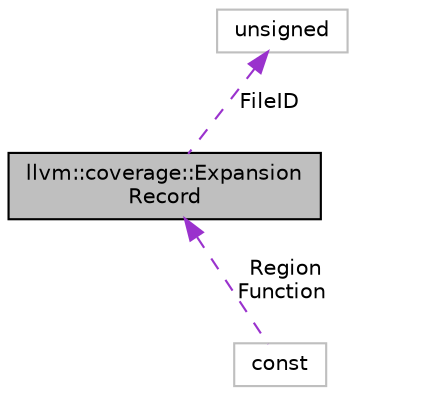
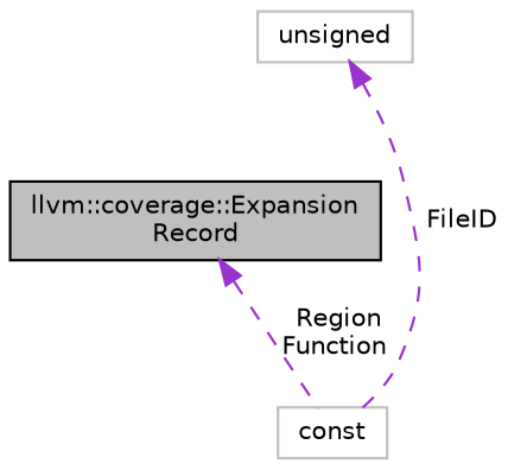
  digraph {
    node [color=grey75 fontname=Helvetica fontsize=10 shape=record]
    edge [color=darkorchid3 dir=back fontname=Helvetica fontsize=10 labelfontname=Helvetica labelfontsize=10 style=dashed]
    n1 [color=black fillcolor=grey75 fontcolor=black height=0.2 label="llvm::coverage::Expansion\lRecord" style=filled width=0.4]
    n2 [height=0.2 label=const width=0.4]
    n3 [height=0.2 label=unsigned width=0.4]
    n1 -> n2 [label=" Region\nFunction"]
-   n3 -> n1 [label=" FileID"]
+   n3 -> n2 [label=" FileID"]
  }
